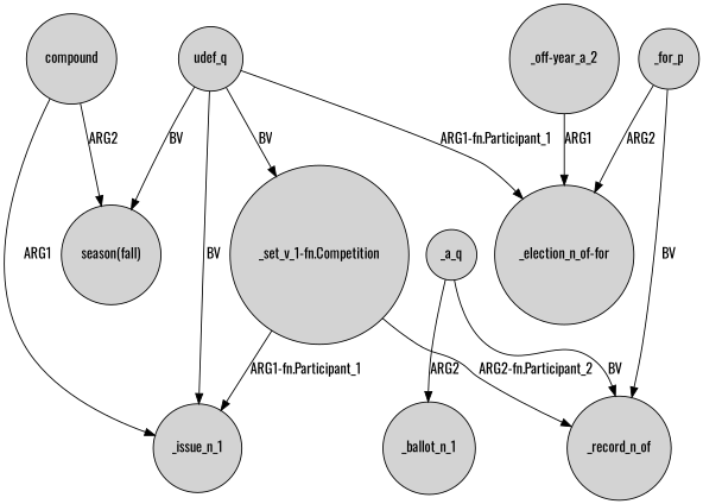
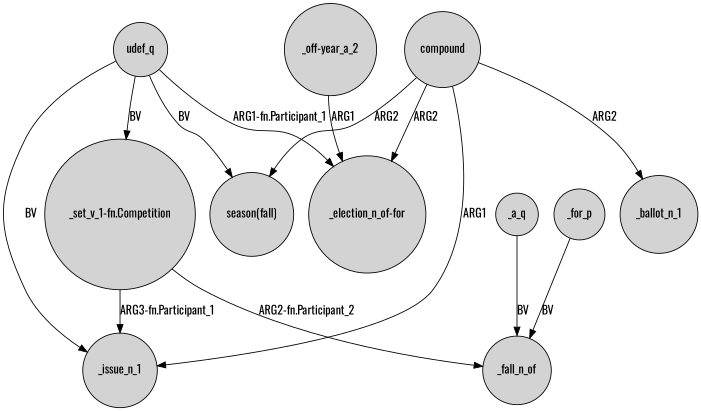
  digraph {
    fontname=Oswald
    node [fontname=Oswald shape=circle style=filled]
    edge [fontname=Oswald]
    udef_q
    _issue_n_1
    "season(fall)"
    "_election_n_of-for"
    "_set_v_1-fn.Competition"
    n6 [label="_off-year_a_2"]
    _a_q
-   _record_n_of
+   _record_n_of [label=_fall_n_of]
    compound
    _ballot_n_1
    _for_p
    udef_q -> _issue_n_1 [label=BV]
    udef_q -> "season(fall)" [label=BV]
    udef_q -> "_election_n_of-for" [label="ARG1-fn.Participant_1"]
    udef_q -> "_set_v_1-fn.Competition" [label=BV]
-   "_set_v_1-fn.Competition" -> _issue_n_1 [label="ARG1-fn.Participant_1"]
+   "_set_v_1-fn.Competition" -> _issue_n_1 [label="ARG3-fn.Participant_1"]
    "_set_v_1-fn.Competition" -> _record_n_of [label="ARG2-fn.Participant_2"]
    n6 -> "_election_n_of-for" [label=ARG1]
    _a_q -> _record_n_of [label=BV]
    compound -> _issue_n_1 [label=ARG1]
    compound -> "season(fall)" [label=ARG2]
-   _a_q -> _ballot_n_1 [label=ARG2]
-   _for_p -> "_election_n_of-for" [label=ARG2]
+   compound -> _ballot_n_1 [label=ARG2]
+   compound -> "_election_n_of-for" [label=ARG2]
    _for_p -> _record_n_of [label=BV]
  }
